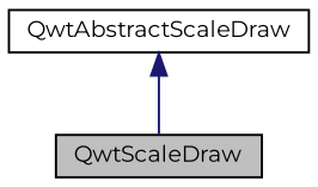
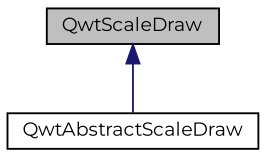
  digraph {
    fontname=Montserrat
    node [color=black fontname=Montserrat fontsize=10 shape=record style=filled]
    n1 [fillcolor=grey75 fontcolor=black height=0.2 label=QwtScaleDraw width=0.4]
    n2 [fillcolor=white height=0.2 label=QwtAbstractScaleDraw width=0.4]
-   n2 -> n1 [color=midnightblue dir=back fontname=Montserrat fontsize=10 labelfontname=FreeSans labelfontsize=10 style=solid]
+   n1 -> n2 [color=midnightblue dir=back fontname=Montserrat fontsize=10 labelfontname=FreeSans labelfontsize=10 style=solid]
  }
